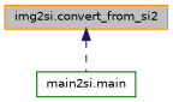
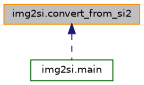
  digraph {
    rankdir=TB
    node [fontname=Helvetica fontsize=10 shape=record style=filled]
    n1 [color=darkorange fillcolor=grey75 fontcolor=black height=0.2 label="img2si.convert_from_si2" width=0.4]
-   n2 [color=darkgreen fillcolor=white height=0.2 label="main2si.main" width=0.4]
+   n2 [color=darkgreen fillcolor=white height=0.2 label="img2si.main" width=0.4]
    n1 -> n2 [color=midnightblue dir=back fontname=Helvetica fontsize=10 labelfontname=Helvetica labelfontsize=10 style=dashed]
  }
